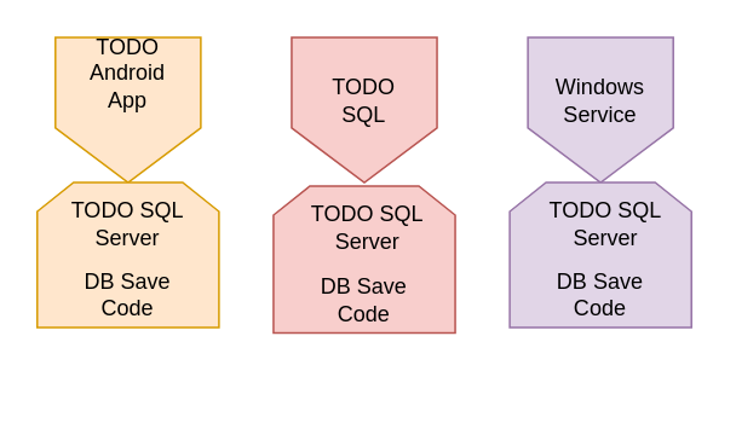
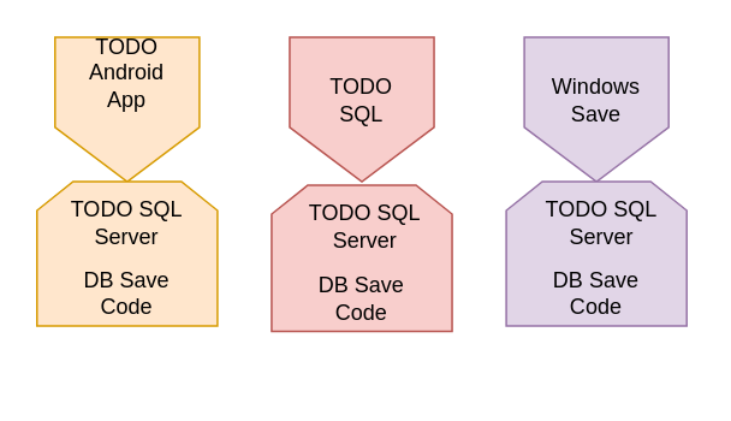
  <mxCell id="0" />
  <mxCell id="1" parent="0" />
  <mxCell id="2" value="" style="shape=offPageConnector;whiteSpace=wrap;html=1;fillColor=#f8cecc;strokeColor=#b85450;" vertex="1" parent="1"><mxGeometry x="160" y="20" width="80" height="80" as="geometry" /></mxCell>
  <mxCell id="3" value="" style="shape=offPageConnector;whiteSpace=wrap;html=1;fillColor=#e1d5e7;strokeColor=#9673a6;" vertex="1" parent="1"><mxGeometry x="290" y="20" width="80" height="80" as="geometry" /></mxCell>
  <mxCell id="4" value="" style="shape=offPageConnector;whiteSpace=wrap;html=1;fillColor=#ffe6cc;strokeColor=#d79b00;" vertex="1" parent="1"><mxGeometry x="30" y="20" width="80" height="80" as="geometry" /></mxCell>
  <mxCell id="5" value="" style="shape=loopLimit;whiteSpace=wrap;html=1;fillColor=#ffe6cc;strokeColor=#d79b00;" vertex="1" parent="1"><mxGeometry x="20" y="100" width="100" height="80" as="geometry" /></mxCell>
  <mxCell id="6" value="" style="shape=loopLimit;whiteSpace=wrap;html=1;fillColor=#f8cecc;strokeColor=#b85450;" vertex="1" parent="1"><mxGeometry x="150" y="102" width="100" height="81" as="geometry" /></mxCell>
  <mxCell id="7" value="" style="shape=loopLimit;whiteSpace=wrap;html=1;fillColor=#e1d5e7;strokeColor=#9673a6;" vertex="1" parent="1"><mxGeometry x="280" y="100" width="100" height="80" as="geometry" /></mxCell>
  <mxCell id="8" value="TODO Android App" style="text;html=1;strokeColor=none;fillColor=none;align=center;verticalAlign=middle;whiteSpace=wrap;rounded=0;" vertex="1" parent="1"><mxGeometry x="40" y="25" width="60" height="30" as="geometry" /></mxCell>
  <mxCell id="9" value="TODO SQL" style="text;html=1;strokeColor=none;fillColor=none;align=center;verticalAlign=middle;whiteSpace=wrap;rounded=0;" vertex="1" parent="1"><mxGeometry x="170" y="40" width="60" height="30" as="geometry" /></mxCell>
- <mxCell id="10" value="Windows Service" style="text;html=1;strokeColor=none;fillColor=none;align=center;verticalAlign=middle;whiteSpace=wrap;rounded=0;" vertex="1" parent="1"><mxGeometry x="300" y="40" width="60" height="30" as="geometry" /></mxCell>
+ <mxCell id="10" value="Windows Save" style="text;html=1;strokeColor=none;fillColor=none;align=center;verticalAlign=middle;whiteSpace=wrap;rounded=0;" vertex="1" parent="1"><mxGeometry x="300" y="40" width="60" height="30" as="geometry" /></mxCell>
  <mxCell id="11" value="TODO SQL Server" style="text;html=1;strokeColor=none;fillColor=none;align=center;verticalAlign=middle;whiteSpace=wrap;rounded=0;" vertex="1" parent="1"><mxGeometry x="20" y="100" width="100" height="45" as="geometry" /></mxCell>
  <mxCell id="12" value="TODO SQL Server" style="text;html=1;strokeColor=none;fillColor=none;align=center;verticalAlign=middle;whiteSpace=wrap;rounded=0;" vertex="1" parent="1"><mxGeometry x="152" y="102" width="100" height="45" as="geometry" /></mxCell>
  <mxCell id="13" value="TODO SQL Server" style="text;html=1;strokeColor=none;fillColor=none;align=center;verticalAlign=middle;whiteSpace=wrap;rounded=0;" vertex="1" parent="1"><mxGeometry x="283" y="100" width="100" height="45" as="geometry" /></mxCell>
  <mxCell id="14" value="DB Save Code" style="text;html=1;strokeColor=none;fillColor=none;align=center;verticalAlign=middle;whiteSpace=wrap;rounded=0;" vertex="1" parent="1"><mxGeometry x="40" y="147" width="60" height="30" as="geometry" /></mxCell>
  <mxCell id="15" value="DB Save Code" style="text;html=1;strokeColor=none;fillColor=none;align=center;verticalAlign=middle;whiteSpace=wrap;rounded=0;" vertex="1" parent="1"><mxGeometry x="170" y="150" width="60" height="30" as="geometry" /></mxCell>
  <mxCell id="16" value="DB Save Code" style="text;html=1;strokeColor=none;fillColor=none;align=center;verticalAlign=middle;whiteSpace=wrap;rounded=0;" vertex="1" parent="1"><mxGeometry x="300" y="147" width="60" height="30" as="geometry" /></mxCell>
  <mxCell id="17" value="" style="shape=image;verticalLabelPosition=bottom;labelBackgroundColor=default;verticalAlign=top;aspect=fixed;imageAspect=0;image=https://emp.neosofttech.com/assets/39f3a45f/assets/images/neosoft.svg;" vertex="1" parent="1"><mxGeometry x="280" y="191" width="74.7" height="20" as="geometry" /></mxCell>
